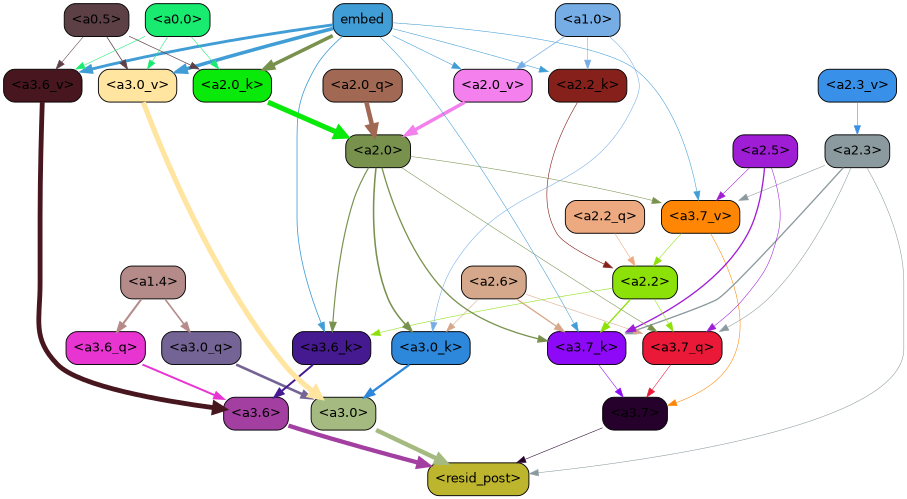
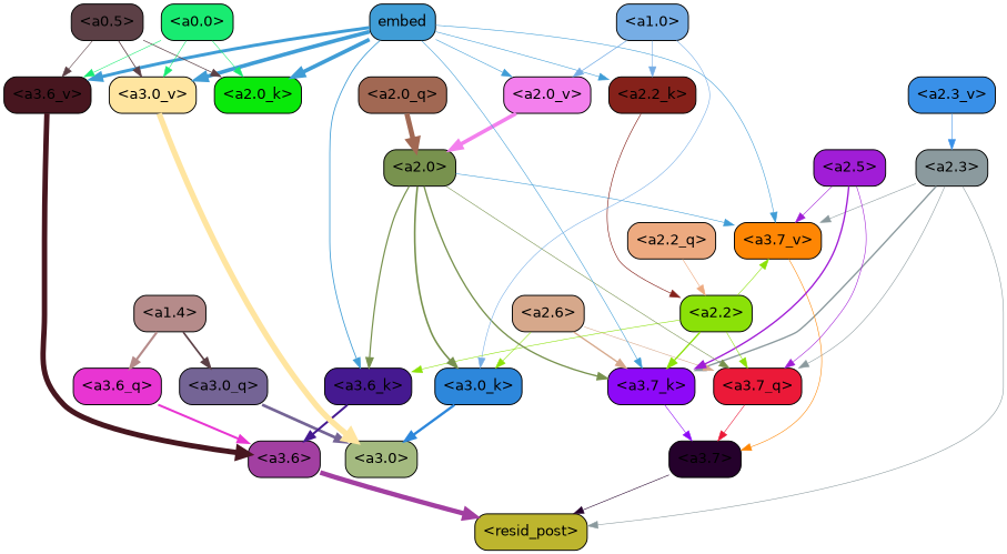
  strict digraph {
    splines=true
    node [color=black fontname=Helvetica shape=box style="filled, rounded"]
    edge [color="#409dd6" penwidth=0.6]
    "<a3.7>" [fillcolor="#25012c"]
    "<resid_post>" [fillcolor="#bdb52e"]
    "<a3.6>" [fillcolor="#a23fa1"]
    "<a3.0>" [fillcolor="#a4ba80"]
    "<a2.3>" [fillcolor="#8b9a9e"]
    "<a3.7_q>" [fillcolor="#eb1938"]
    "<a3.7_k>" [fillcolor="#8d09f7"]
    "<a3.7_v>" [fillcolor="#fe8604"]
    "<a3.6_q>" [fillcolor="#e835d2"]
    "<a3.0_q>" [fillcolor="#746495"]
    "<a3.6_k>" [fillcolor="#451990"]
    "<a3.0_k>" [fillcolor="#2d87db"]
    "<a3.6_v>" [fillcolor="#47161f"]
    "<a3.0_v>" [fillcolor="#ffe5a0"]
    "<a2.6>" [fillcolor="#d6a88b"]
    "<a2.5>" [fillcolor="#a01dd6"]
    "<a2.2>" [fillcolor="#8be108"]
    "<a2.0>" [fillcolor="#78924e"]
    "<a1.4>" [fillcolor="#b58b8a"]
    "<a2.0_v>" [fillcolor="#f380ed"]
    embed [fillcolor="#409dd6"]
    "<a2.2_k>" [fillcolor="#85211a"]
    "<a2.0_k>" [fillcolor="#09e90a"]
    "<a1.0>" [fillcolor="#76ade5"]
    "<a0.5>" [fillcolor="#5c4046"]
    "<a0.0>" [fillcolor="#19eb71"]
    "<a2.2_q>" [fillcolor="#edaa80"]
    "<a2.0_q>" [fillcolor="#a16853"]
    "<a2.3_v>" [fillcolor="#3990e8"]
    "<a3.7>" -> "<resid_post>" [color="#25012c"]
    "<a3.6>" -> "<resid_post>" [color="#a23fa1" penwidth=4.746312499046326]
-   "<a3.0>" -> "<resid_post>" [color="#a4ba80" penwidth=4.896343111991882]
    "<a2.3>" -> "<resid_post>" [color="#8b9a9e"]
    "<a2.3>" -> "<a3.7_q>" [color="#8b9a9e"]
    "<a2.3>" -> "<a3.7_k>" [color="#8b9a9e" penwidth=1.467104621231556]
    "<a2.3>" -> "<a3.7_v>" [color="#8b9a9e"]
    "<a3.7_q>" -> "<a3.7>" [color="#eb1938"]
    "<a3.7_k>" -> "<a3.7>" [color="#8d09f7"]
    "<a3.7_v>" -> "<a3.7>" [color="#fe8604"]
    "<a3.6_q>" -> "<a3.6>" [color="#e835d2" penwidth=2.160832464694977]
    "<a3.0_q>" -> "<a3.0>" [color="#746495" penwidth=2.870753765106201]
    "<a3.6_k>" -> "<a3.6>" [color="#451990" penwidth=2.13908451795578]
    "<a3.0_k>" -> "<a3.0>" [color="#2d87db" penwidth=2.520303964614868]
    "<a3.6_v>" -> "<a3.6>" [color="#47161f" penwidth=5.297133803367615]
    "<a3.0_v>" -> "<a3.0>" [color="#ffe5a0" penwidth=5.680712580680847]
    "<a2.6>" -> "<a3.7_q>" [color="#d6a88b"]
    "<a2.6>" -> "<a3.7_k>" [color="#d6a88b" penwidth=1.4453159049153328]
-   "<a2.6>" -> "<a3.0_k>" [color="#d6a88b"]
+   "<a2.6>" -> "<a3.0_k>" [color="#8be108"]
    "<a2.5>" -> "<a3.7_q>" [color="#a01dd6"]
    "<a2.5>" -> "<a3.7_k>" [color="#a01dd6" penwidth=1.4526091292500496]
    "<a2.5>" -> "<a3.7_v>" [color="#a01dd6"]
    "<a2.2>" -> "<a3.7_q>" [color="#8be108"]
    "<a2.2>" -> "<a3.7_k>" [color="#8be108" penwidth=1.4310357049107552]
-   "<a3.7_v>" -> "<a2.2>" [color="#8be108"]
+   "<a2.2>" -> "<a3.7_v>" [color="#8be108"]
    "<a2.2>" -> "<a3.6_k>" [color="#8be108"]
    "<a2.0>" -> "<a3.7_q>" [color="#78924e"]
    "<a2.0>" -> "<a3.7_k>" [color="#78924e" penwidth=1.4314699843525887]
-   "<a2.0>" -> "<a3.7_v>" [color="#78924e"]
+   "<a2.0>" -> "<a3.7_v>"
    "<a2.0>" -> "<a3.6_k>" [color="#78924e" penwidth=1.2950235605239868]
    "<a2.0>" -> "<a3.0_k>" [color="#78924e" penwidth=1.712992787361145]
    "<a1.4>" -> "<a3.6_q>" [color="#b58b8a" penwidth=2.242796540260315]
-   "<a1.4>" -> "<a3.0_q>" [color="#b58b8a" penwidth=1.7808996737003326]
+   "<a1.4>" -> "<a3.0_q>" [color="#5c4046" penwidth=1.7808996737003326]
    "<a2.0_v>" -> "<a2.0>" [color="#f380ed" penwidth=3.8170836865901947]
    embed -> "<a3.7_k>"
    embed -> "<a3.7_v>"
    embed -> "<a3.6_k>" [penwidth=0.891706109046936]
    embed -> "<a3.6_v>" [penwidth=3.1766927242279053]
    embed -> "<a3.0_v>" [penwidth=3.9005755856633186]
    embed -> "<a2.0_v>"
    embed -> "<a2.2_k>"
-   embed -> "<a2.0_k>" [color="#78924e" penwidth=3.8915770053863525]
+   embed -> "<a2.0_k>" [penwidth=3.8915770053863525]
    "<a2.2_k>" -> "<a2.2>" [color="#85211a" penwidth=0.6690489649772644]
-   "<a2.0_k>" -> "<a2.0>" [color="#09e90a" penwidth=5.656688302755356]
    "<a1.0>" -> "<a3.0_k>" [color="#76ade5"]
    "<a1.0>" -> "<a2.0_v>" [color="#76ade5" penwidth=0.7897878289222717]
    "<a1.0>" -> "<a2.2_k>" [color="#76ade5"]
    "<a0.5>" -> "<a3.6_v>" [color="#5c4046"]
    "<a0.5>" -> "<a3.0_v>" [color="#5c4046" penwidth=0.8493617177009583]
    "<a0.5>" -> "<a2.0_k>" [color="#5c4046" penwidth=0.7482255101203918]
    "<a0.0>" -> "<a3.6_v>" [color="#19eb71"]
    "<a0.0>" -> "<a3.0_v>" [color="#19eb71"]
    "<a0.0>" -> "<a2.0_k>" [color="#19eb71"]
    "<a2.2_q>" -> "<a2.2>" [color="#edaa80" penwidth=0.6449352353811264]
    "<a2.0_q>" -> "<a2.0>" [color="#a16853" penwidth=5.017253503203392]
    "<a2.3_v>" -> "<a2.3>" [color="#3990e8"]
  }
